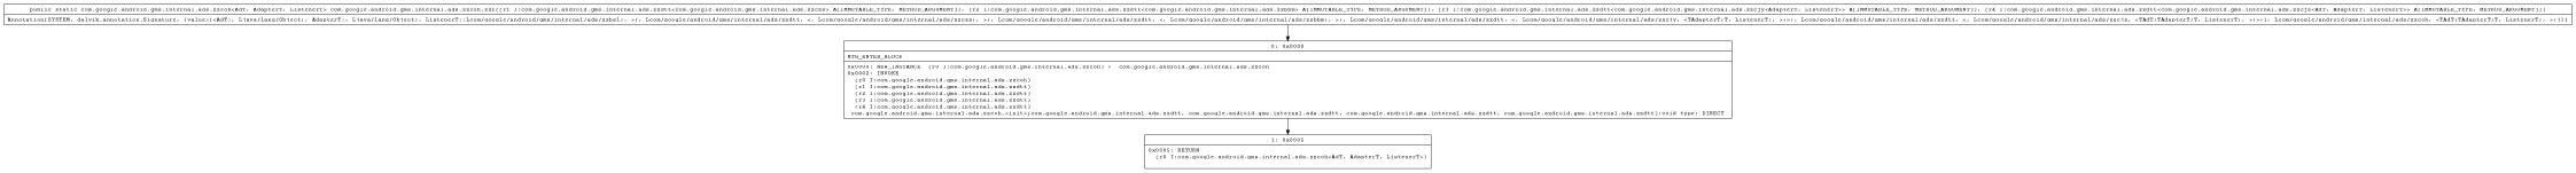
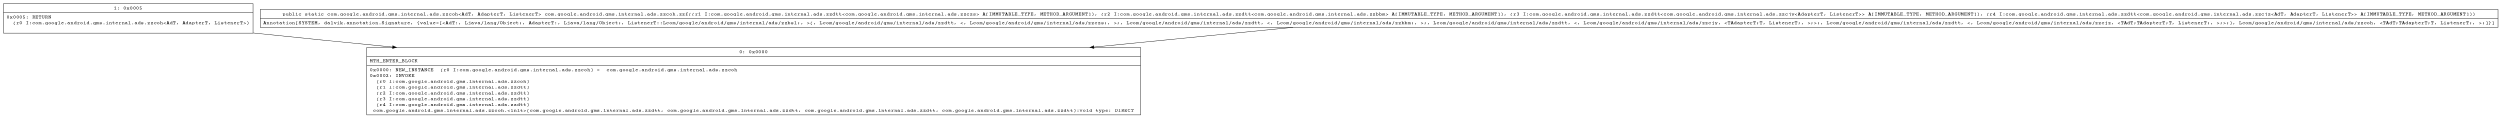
  digraph {
    fontname="Courier Prime"
    node [shape=record fontname="Courier Prime"]
    edge [fontname="Courier Prime"]
    n1 [label="{0\:\ 0x0000|MTH_ENTER_BLOCK\l|0x0000: NEW_INSTANCE  (r0 I:com.google.android.gms.internal.ads.zzcoh) =  com.google.android.gms.internal.ads.zzcoh \l0x0002: INVOKE  \l  (r0 I:com.google.android.gms.internal.ads.zzcoh)\l  (r1 I:com.google.android.gms.internal.ads.zzdtt)\l  (r2 I:com.google.android.gms.internal.ads.zzdtt)\l  (r3 I:com.google.android.gms.internal.ads.zzdtt)\l  (r4 I:com.google.android.gms.internal.ads.zzdtt)\l com.google.android.gms.internal.ads.zzcoh.\<init\>(com.google.android.gms.internal.ads.zzdtt, com.google.android.gms.internal.ads.zzdtt, com.google.android.gms.internal.ads.zzdtt, com.google.android.gms.internal.ads.zzdtt):void type: DIRECT \l}"]
    n2 [label="{1\:\ 0x0005|0x0005: RETURN  \l  (r0 I:com.google.android.gms.internal.ads.zzcoh\<AdT, AdapterT, ListenerT\>)\l \l}"]
    n3 [label="{public static com.google.android.gms.internal.ads.zzcoh\<AdT, AdapterT, ListenerT\> com.google.android.gms.internal.ads.zzcoh.zzf((r1 I:com.google.android.gms.internal.ads.zzdtt\<com.google.android.gms.internal.ads.zzczs\> A[IMMUTABLE_TYPE, METHOD_ARGUMENT]), (r2 I:com.google.android.gms.internal.ads.zzdtt\<com.google.android.gms.internal.ads.zzbbm\> A[IMMUTABLE_TYPE, METHOD_ARGUMENT]), (r3 I:com.google.android.gms.internal.ads.zzdtt\<com.google.android.gms.internal.ads.zzcjy\<AdapterT, ListenerT\>\> A[IMMUTABLE_TYPE, METHOD_ARGUMENT]), (r4 I:com.google.android.gms.internal.ads.zzdtt\<com.google.android.gms.internal.ads.zzcjz\<AdT, AdapterT, ListenerT\>\> A[IMMUTABLE_TYPE, METHOD_ARGUMENT]))  | Annotation[SYSTEM, dalvik.annotation.Signature, \{value=[\<AdT:, Ljava\/lang\/Object;, AdapterT:, Ljava\/lang\/Object;, ListenerT::Lcom\/google\/android\/gms\/internal\/ads\/zzbsl;, \>(, Lcom\/google\/android\/gms\/internal\/ads\/zzdtt, \<, Lcom\/google\/android\/gms\/internal\/ads\/zzczs;, \>;, Lcom\/google\/android\/gms\/internal\/ads\/zzdtt, \<, Lcom\/google\/android\/gms\/internal\/ads\/zzbbm;, \>;, Lcom\/google\/android\/gms\/internal\/ads\/zzdtt, \<, Lcom\/google\/android\/gms\/internal\/ads\/zzcjy, \<TAdapterT;T, ListenerT;, \>;\>;, Lcom\/google\/android\/gms\/internal\/ads\/zzdtt, \<, Lcom\/google\/android\/gms\/internal\/ads\/zzcjz, \<TAdT;TAdapterT;T, ListenerT;, \>;\>;), Lcom\/google\/android\/gms\/internal\/ads\/zzcoh, \<TAdT;TAdapterT;T, ListenerT;, \>;]\}]\l}"]
-   n1 -> n2
+   n2 -> n1
    n3 -> n1
  }
